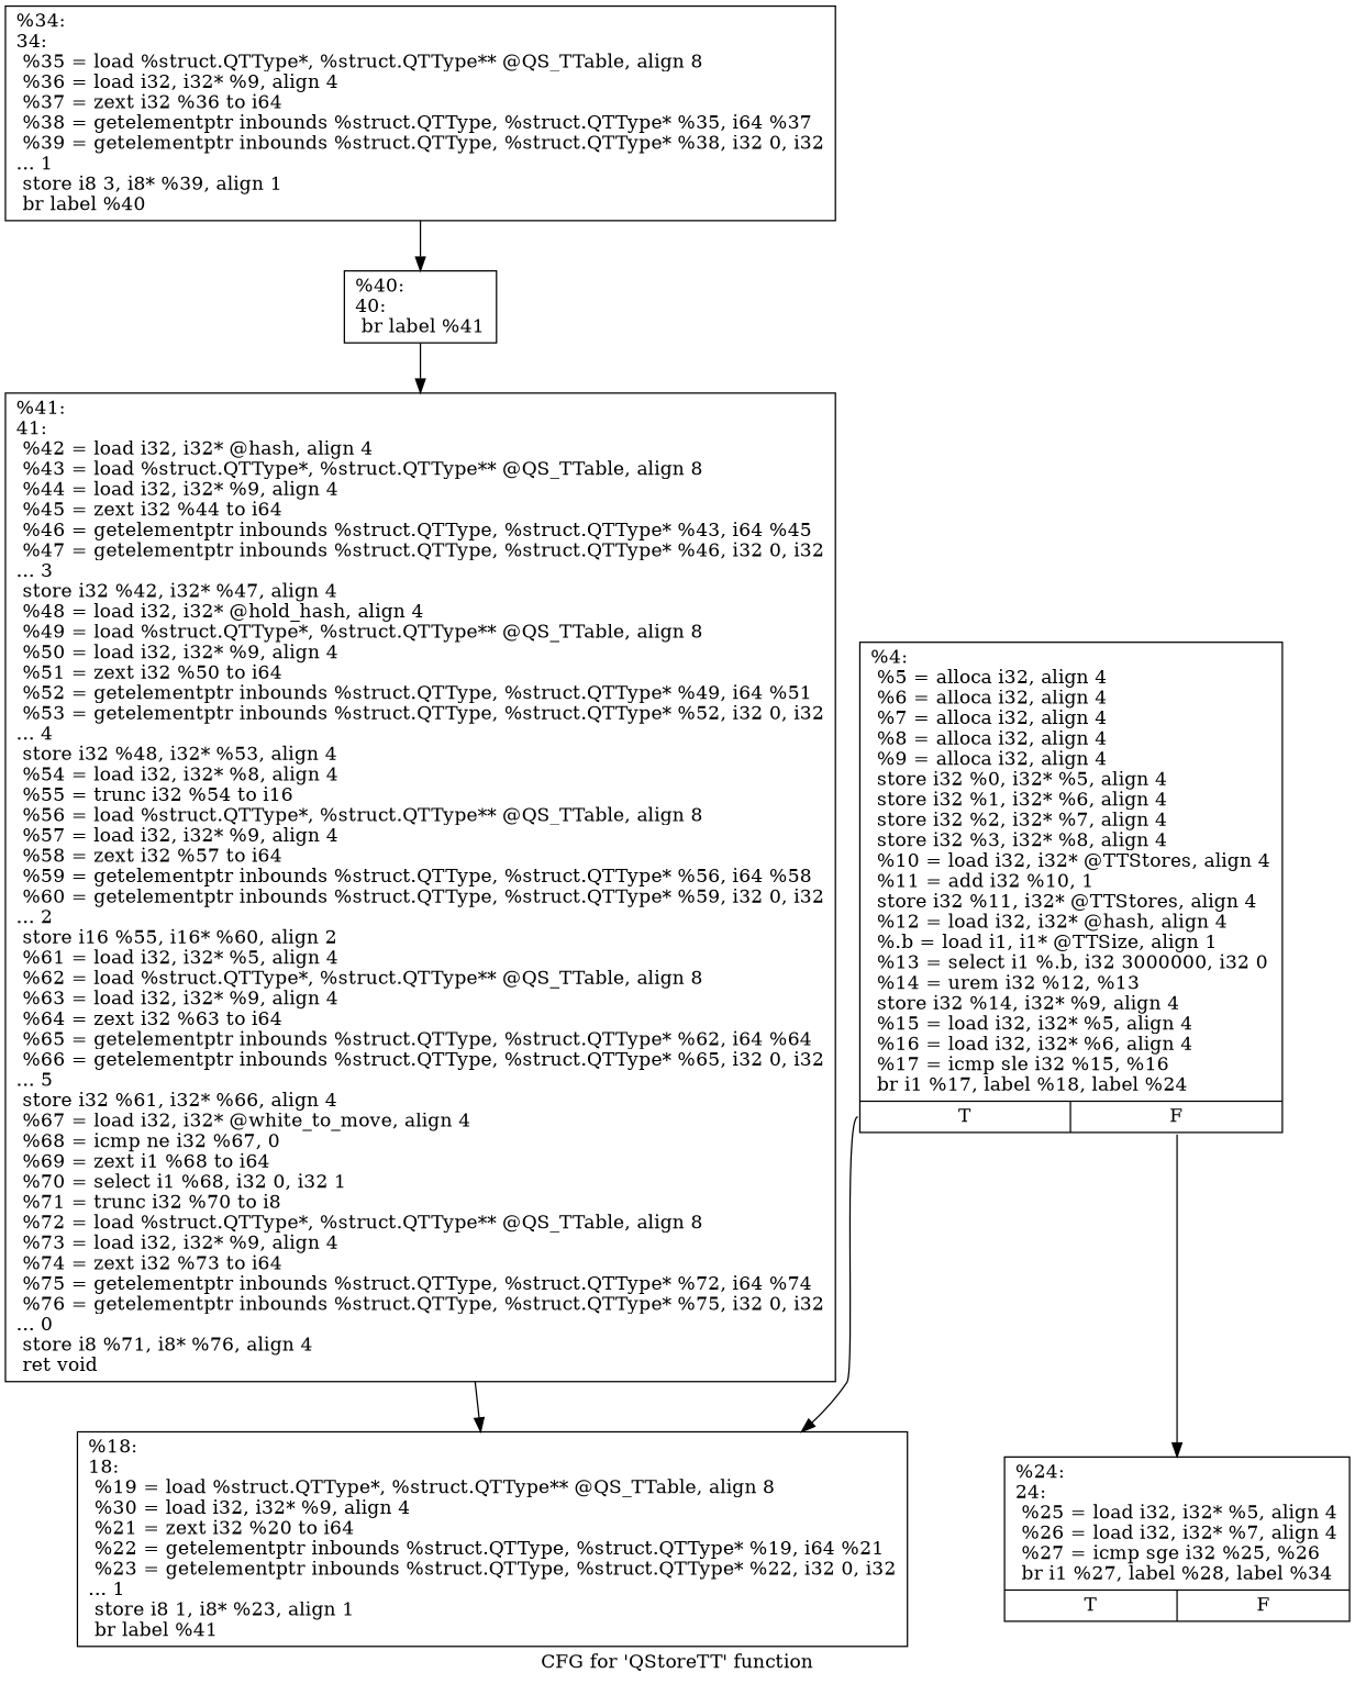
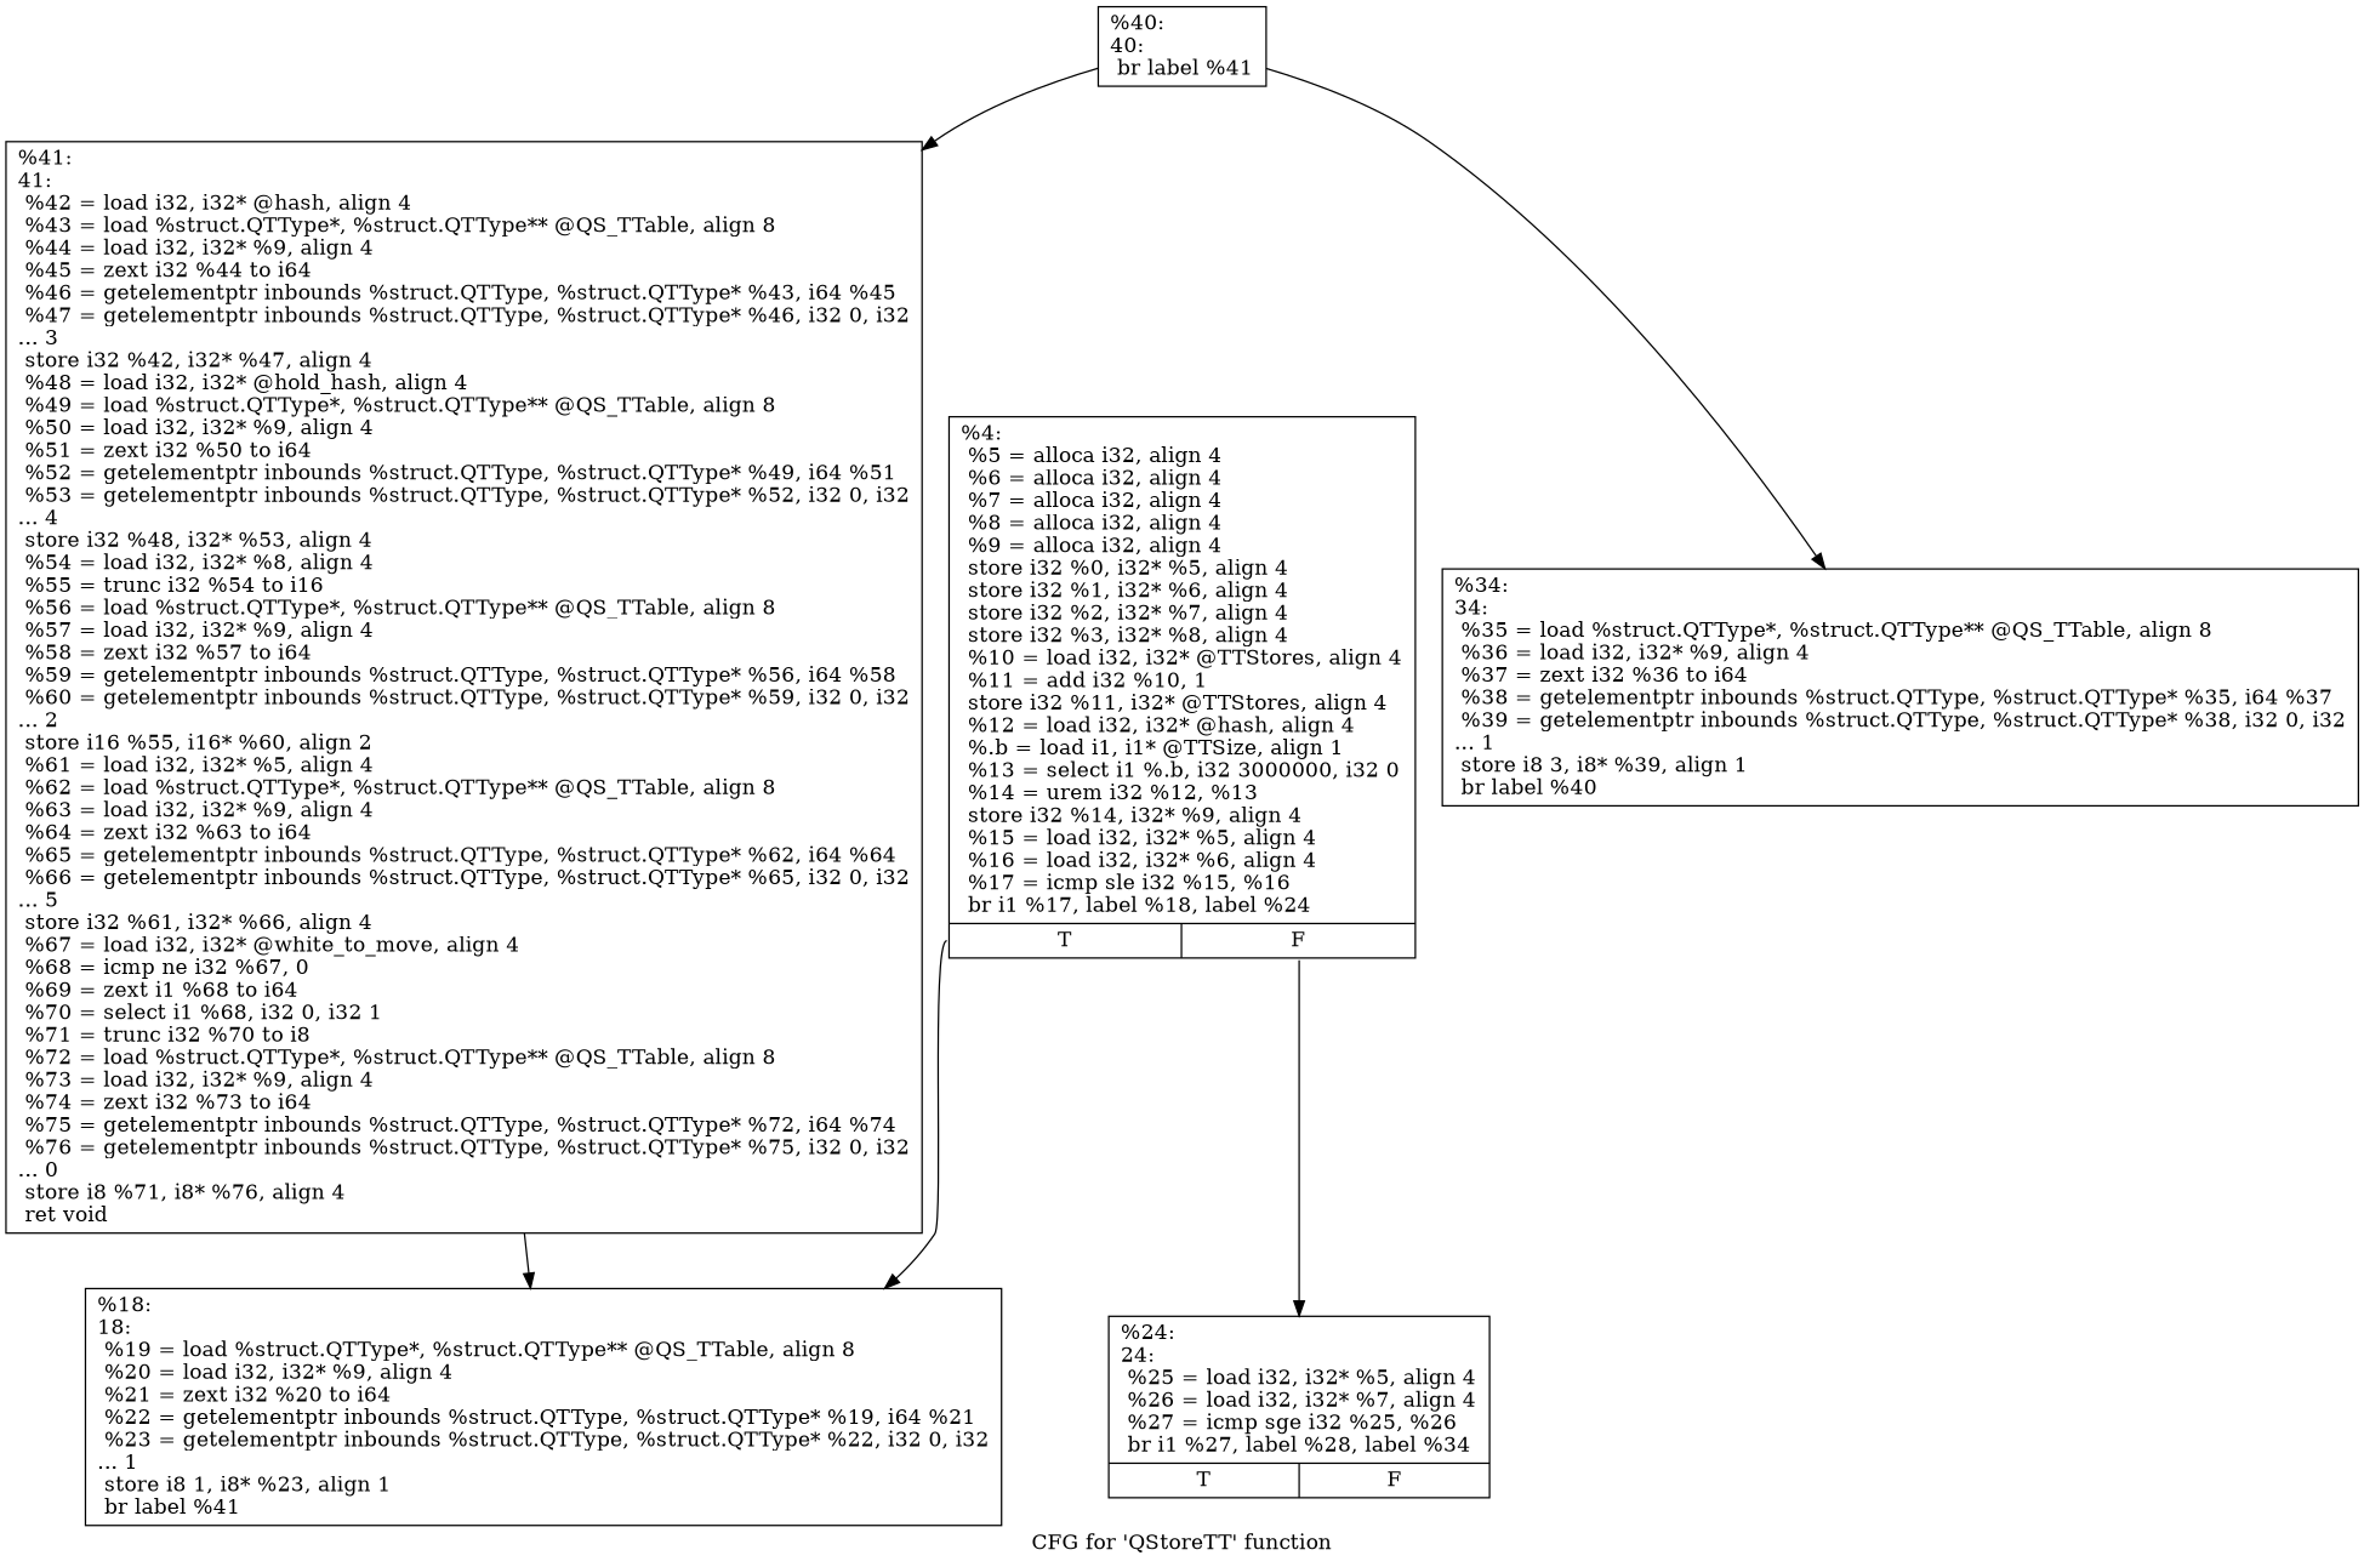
  digraph {
    label="CFG for 'QStoreTT' function"
    node [shape=record]
    n1 [label="{%4:\l  %5 = alloca i32, align 4\l  %6 = alloca i32, align 4\l  %7 = alloca i32, align 4\l  %8 = alloca i32, align 4\l  %9 = alloca i32, align 4\l  store i32 %0, i32* %5, align 4\l  store i32 %1, i32* %6, align 4\l  store i32 %2, i32* %7, align 4\l  store i32 %3, i32* %8, align 4\l  %10 = load i32, i32* @TTStores, align 4\l  %11 = add i32 %10, 1\l  store i32 %11, i32* @TTStores, align 4\l  %12 = load i32, i32* @hash, align 4\l  %.b = load i1, i1* @TTSize, align 1\l  %13 = select i1 %.b, i32 3000000, i32 0\l  %14 = urem i32 %12, %13\l  store i32 %14, i32* %9, align 4\l  %15 = load i32, i32* %5, align 4\l  %16 = load i32, i32* %6, align 4\l  %17 = icmp sle i32 %15, %16\l  br i1 %17, label %18, label %24\l|{<s0>T|<s1>F}}"]
-   n2 [label="{%18:\l18:                                               \l  %19 = load %struct.QTType*, %struct.QTType** @QS_TTable, align 8\l  %30 = load i32, i32* %9, align 4\l  %21 = zext i32 %20 to i64\l  %22 = getelementptr inbounds %struct.QTType, %struct.QTType* %19, i64 %21\l  %23 = getelementptr inbounds %struct.QTType, %struct.QTType* %22, i32 0, i32\l... 1\l  store i8 1, i8* %23, align 1\l  br label %41\l}"]
+   n2 [label="{%18:\l18:                                               \l  %19 = load %struct.QTType*, %struct.QTType** @QS_TTable, align 8\l  %20 = load i32, i32* %9, align 4\l  %21 = zext i32 %20 to i64\l  %22 = getelementptr inbounds %struct.QTType, %struct.QTType* %19, i64 %21\l  %23 = getelementptr inbounds %struct.QTType, %struct.QTType* %22, i32 0, i32\l... 1\l  store i8 1, i8* %23, align 1\l  br label %41\l}"]
    n3 [label="{%24:\l24:                                               \l  %25 = load i32, i32* %5, align 4\l  %26 = load i32, i32* %7, align 4\l  %27 = icmp sge i32 %25, %26\l  br i1 %27, label %28, label %34\l|{<s0>T|<s1>F}}"]
    n4 [label="{%41:\l41:                                               \l  %42 = load i32, i32* @hash, align 4\l  %43 = load %struct.QTType*, %struct.QTType** @QS_TTable, align 8\l  %44 = load i32, i32* %9, align 4\l  %45 = zext i32 %44 to i64\l  %46 = getelementptr inbounds %struct.QTType, %struct.QTType* %43, i64 %45\l  %47 = getelementptr inbounds %struct.QTType, %struct.QTType* %46, i32 0, i32\l... 3\l  store i32 %42, i32* %47, align 4\l  %48 = load i32, i32* @hold_hash, align 4\l  %49 = load %struct.QTType*, %struct.QTType** @QS_TTable, align 8\l  %50 = load i32, i32* %9, align 4\l  %51 = zext i32 %50 to i64\l  %52 = getelementptr inbounds %struct.QTType, %struct.QTType* %49, i64 %51\l  %53 = getelementptr inbounds %struct.QTType, %struct.QTType* %52, i32 0, i32\l... 4\l  store i32 %48, i32* %53, align 4\l  %54 = load i32, i32* %8, align 4\l  %55 = trunc i32 %54 to i16\l  %56 = load %struct.QTType*, %struct.QTType** @QS_TTable, align 8\l  %57 = load i32, i32* %9, align 4\l  %58 = zext i32 %57 to i64\l  %59 = getelementptr inbounds %struct.QTType, %struct.QTType* %56, i64 %58\l  %60 = getelementptr inbounds %struct.QTType, %struct.QTType* %59, i32 0, i32\l... 2\l  store i16 %55, i16* %60, align 2\l  %61 = load i32, i32* %5, align 4\l  %62 = load %struct.QTType*, %struct.QTType** @QS_TTable, align 8\l  %63 = load i32, i32* %9, align 4\l  %64 = zext i32 %63 to i64\l  %65 = getelementptr inbounds %struct.QTType, %struct.QTType* %62, i64 %64\l  %66 = getelementptr inbounds %struct.QTType, %struct.QTType* %65, i32 0, i32\l... 5\l  store i32 %61, i32* %66, align 4\l  %67 = load i32, i32* @white_to_move, align 4\l  %68 = icmp ne i32 %67, 0\l  %69 = zext i1 %68 to i64\l  %70 = select i1 %68, i32 0, i32 1\l  %71 = trunc i32 %70 to i8\l  %72 = load %struct.QTType*, %struct.QTType** @QS_TTable, align 8\l  %73 = load i32, i32* %9, align 4\l  %74 = zext i32 %73 to i64\l  %75 = getelementptr inbounds %struct.QTType, %struct.QTType* %72, i64 %74\l  %76 = getelementptr inbounds %struct.QTType, %struct.QTType* %75, i32 0, i32\l... 0\l  store i8 %71, i8* %76, align 4\l  ret void\l}"]
    n5 [label="{%34:\l34:                                               \l  %35 = load %struct.QTType*, %struct.QTType** @QS_TTable, align 8\l  %36 = load i32, i32* %9, align 4\l  %37 = zext i32 %36 to i64\l  %38 = getelementptr inbounds %struct.QTType, %struct.QTType* %35, i64 %37\l  %39 = getelementptr inbounds %struct.QTType, %struct.QTType* %38, i32 0, i32\l... 1\l  store i8 3, i8* %39, align 1\l  br label %40\l}"]
    n6 [label="{%40:\l40:                                               \l  br label %41\l}"]
    n1 -> n2 [tailport=s0]
    n1 -> n3 [tailport=s1]
    n4 -> n2
-   n5 -> n6
+   n6 -> n5
    n6 -> n4
  }
